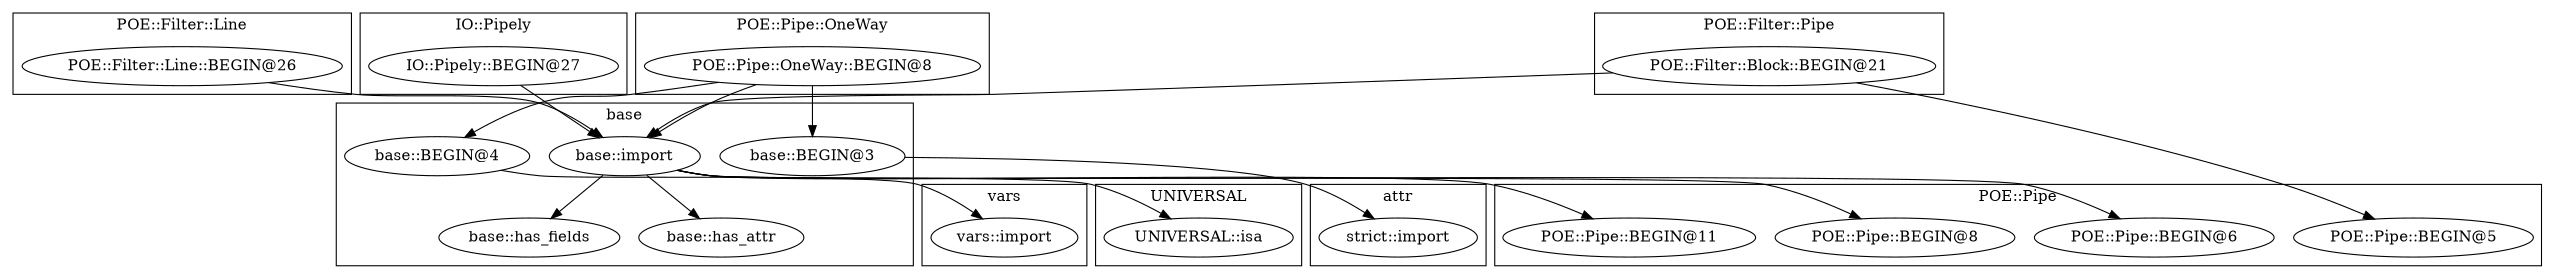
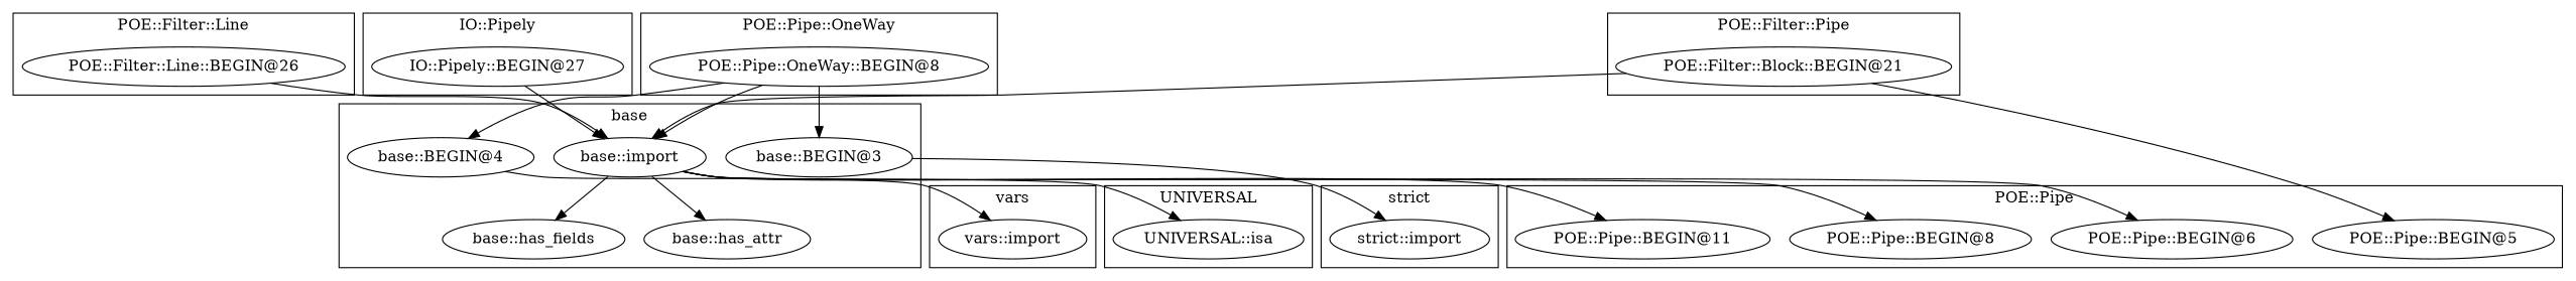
  digraph {
    "POE::Filter::Line::BEGIN@26"
    "UNIVERSAL::isa"
    "strict::import"
    "base::BEGIN@4"
    "base::has_fields"
    "base::import"
    "base::BEGIN@3"
    "base::has_attr"
    "POE::Pipe::BEGIN@11"
    "POE::Pipe::BEGIN@6"
    "POE::Pipe::BEGIN@8"
    "POE::Pipe::BEGIN@5"
    "IO::Pipely::BEGIN@27"
    "POE::Filter::Block::BEGIN@21"
    "vars::import"
    "POE::Pipe::OneWay::BEGIN@8"
    subgraph cluster_1 {
      label="POE::Filter::Line"
      "POE::Filter::Line::BEGIN@26"
    }
    subgraph cluster_2 {
      label=UNIVERSAL
      "UNIVERSAL::isa"
    }
    subgraph cluster_3 {
-     label=attr
+     label="strict"
      "strict::import"
    }
    subgraph cluster_4 {
      label=base
      "base::BEGIN@4"
      "base::has_fields"
      "base::import"
      "base::BEGIN@3"
      "base::has_attr"
    }
    subgraph cluster_5 {
      label="POE::Pipe"
      "POE::Pipe::BEGIN@11"
      "POE::Pipe::BEGIN@6"
      "POE::Pipe::BEGIN@8"
      "POE::Pipe::BEGIN@5"
    }
    subgraph cluster_6 {
      label="IO::Pipely"
      "IO::Pipely::BEGIN@27"
    }
    subgraph cluster_7 {
      label="POE::Filter::Pipe"
      "POE::Filter::Block::BEGIN@21"
    }
    subgraph cluster_8 {
      label=vars
      "vars::import"
    }
    subgraph cluster_9 {
      label="POE::Pipe::OneWay"
      "POE::Pipe::OneWay::BEGIN@8"
    }
    "POE::Filter::Line::BEGIN@26" -> "base::import"
    "base::BEGIN@4" -> "vars::import"
    "base::import" -> "UNIVERSAL::isa"
    "base::import" -> "base::has_fields"
    "base::import" -> "base::has_attr"
    "base::import" -> "POE::Pipe::BEGIN@11"
    "base::import" -> "POE::Pipe::BEGIN@6"
    "base::import" -> "POE::Pipe::BEGIN@8"
    "base::BEGIN@3" -> "strict::import"
    "IO::Pipely::BEGIN@27" -> "base::import"
    "POE::Filter::Block::BEGIN@21" -> "base::import"
    "POE::Filter::Block::BEGIN@21" -> "POE::Pipe::BEGIN@5"
    "POE::Pipe::OneWay::BEGIN@8" -> "base::BEGIN@4"
    "POE::Pipe::OneWay::BEGIN@8" -> "base::import"
    "POE::Pipe::OneWay::BEGIN@8" -> "base::BEGIN@3"
  }
